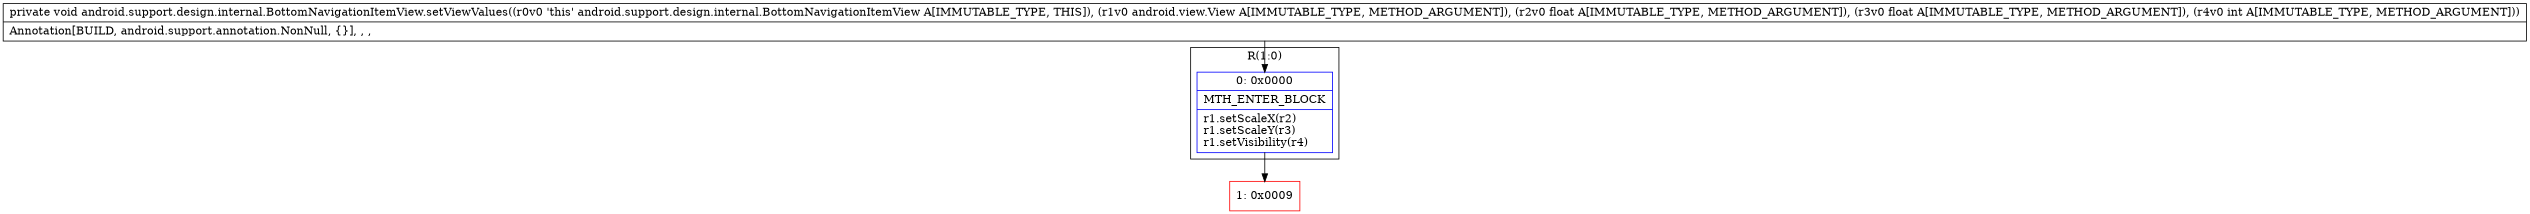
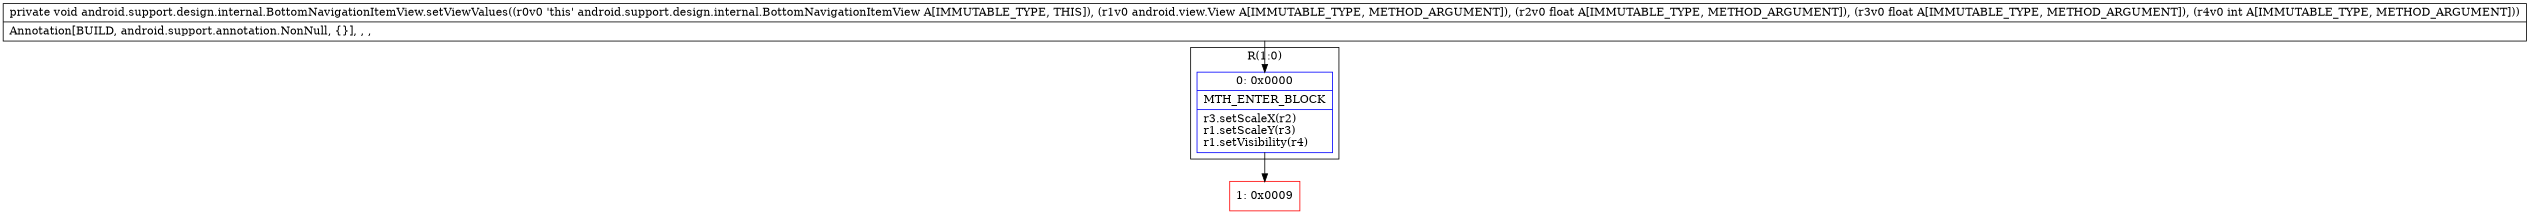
  digraph {
    node [shape=record]
-   n1 [color=blue label="{0\:\ 0x0000|MTH_ENTER_BLOCK\l|r1.setScaleX(r2)\lr1.setScaleY(r3)\lr1.setVisibility(r4)\l}"]
+   n1 [color=blue label="{0\:\ 0x0000|MTH_ENTER_BLOCK\l|r3.setScaleX(r2)\lr1.setScaleY(r3)\lr1.setVisibility(r4)\l}"]
    n2 [color=red label="{1\:\ 0x0009}"]
    n3 [label="{private void android.support.design.internal.BottomNavigationItemView.setViewValues((r0v0 'this' android.support.design.internal.BottomNavigationItemView A[IMMUTABLE_TYPE, THIS]), (r1v0 android.view.View A[IMMUTABLE_TYPE, METHOD_ARGUMENT]), (r2v0 float A[IMMUTABLE_TYPE, METHOD_ARGUMENT]), (r3v0 float A[IMMUTABLE_TYPE, METHOD_ARGUMENT]), (r4v0 int A[IMMUTABLE_TYPE, METHOD_ARGUMENT]))  | Annotation[BUILD, android.support.annotation.NonNull, \{\}], , , \l}"]
    subgraph cluster_1 {
      label="R(1:0)"
      n1
    }
    n1 -> n2
    n3 -> n1
  }
